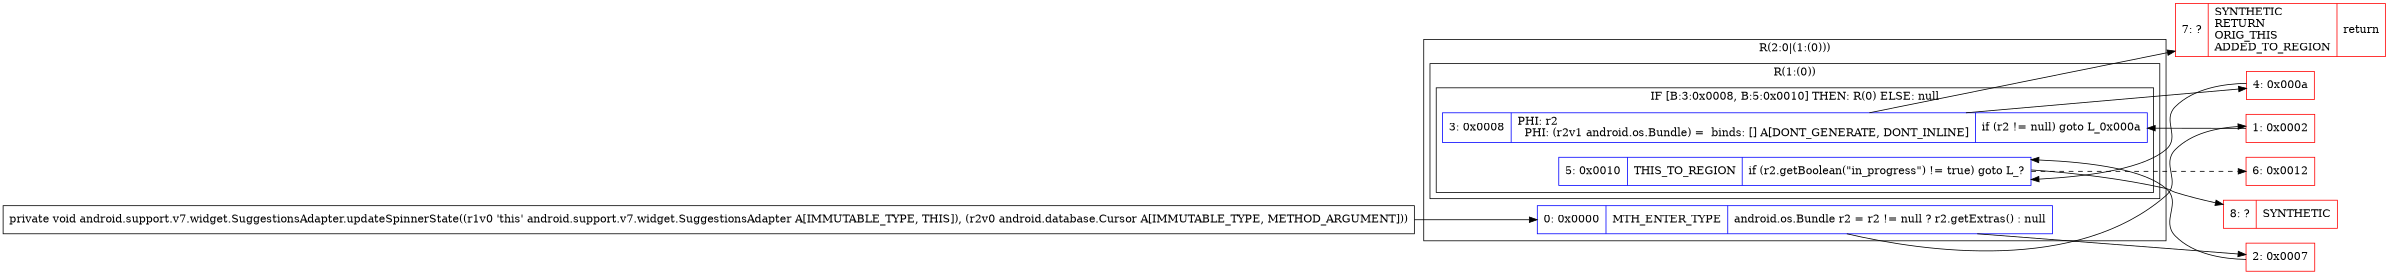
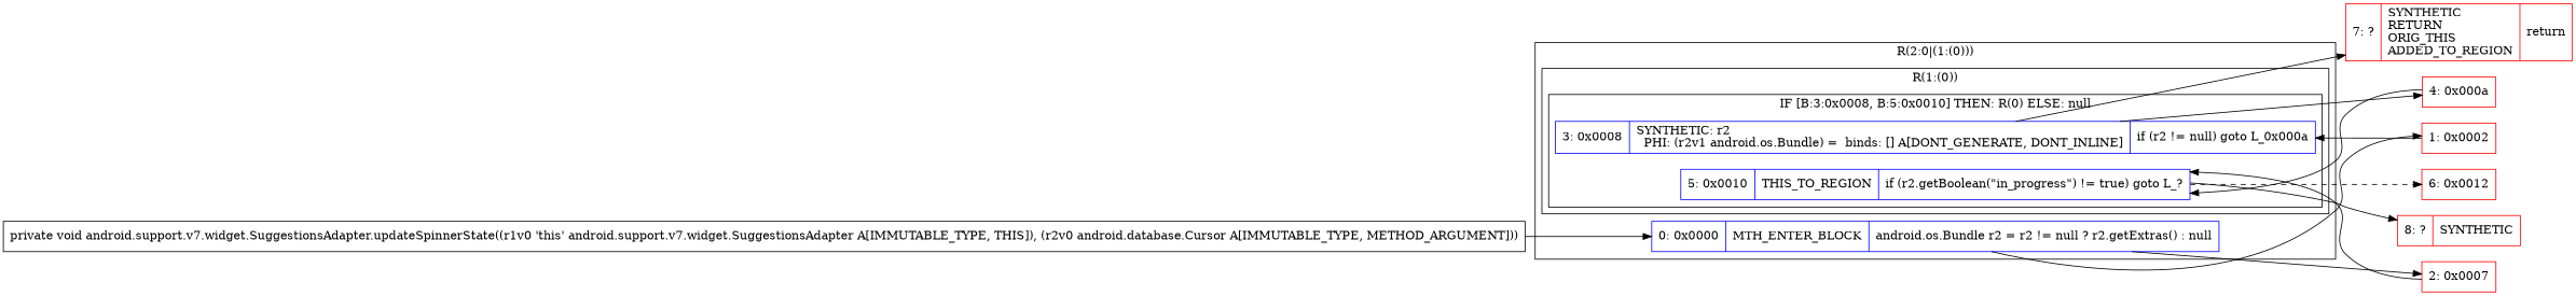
  digraph {
    rankdir=LR
    node [color=red shape=record]
-   n1 [color=blue label="{3\:\ 0x0008|PHI: r2 \l  PHI: (r2v1 android.os.Bundle) =  binds: [] A[DONT_GENERATE, DONT_INLINE]\l|if (r2 != null) goto L_0x000a\l}"]
+   n1 [color=blue label="{3\:\ 0x0008|SYNTHETIC: r2 \l  PHI: (r2v1 android.os.Bundle) =  binds: [] A[DONT_GENERATE, DONT_INLINE]\l|if (r2 != null) goto L_0x000a\l}"]
    n2 [color=blue label="{5\:\ 0x0010|THIS_TO_REGION\l|if (r2.getBoolean(\"in_progress\") != true) goto L_?\l}"]
-   n3 [color=blue label="{0\:\ 0x0000|MTH_ENTER_TYPE\l|android.os.Bundle r2 = r2 != null ? r2.getExtras() : null\l}"]
+   n3 [color=blue label="{0\:\ 0x0000|MTH_ENTER_BLOCK\l|android.os.Bundle r2 = r2 != null ? r2.getExtras() : null\l}"]
    n4 [label="{4\:\ 0x000a}"]
    n5 [label="{7\:\ ?|SYNTHETIC\lRETURN\lORIG_THIS\lADDED_TO_REGION\l|return\l}"]
    n6 [label="{6\:\ 0x0012}"]
    n7 [label="{8\:\ ?|SYNTHETIC\l}"]
    n8 [label="{1\:\ 0x0002}"]
    n9 [label="{2\:\ 0x0007}"]
    n10 [label="{private void android.support.v7.widget.SuggestionsAdapter.updateSpinnerState((r1v0 'this' android.support.v7.widget.SuggestionsAdapter A[IMMUTABLE_TYPE, THIS]), (r2v0 android.database.Cursor A[IMMUTABLE_TYPE, METHOD_ARGUMENT])) }" color=""]
    subgraph cluster_1 {
      label="R(2:0|(1:(0)))"
      n3
      subgraph cluster_2 {
        label="R(1:(0))"
        subgraph cluster_3 {
          label="IF [B:3:0x0008, B:5:0x0010] THEN: R(0) ELSE: null"
          n1
          n2
          subgraph cluster_4 {
            label="R(0)"
          }
        }
      }
    }
    n1 -> n4
    n1 -> n5 [style=solid]
    n2 -> n6 [style=dashed]
    n2 -> n7
    n3 -> n8
    n3 -> n9
    n4 -> n2
    n8 -> n1
    n9 -> n2
    n10 -> n3
  }
